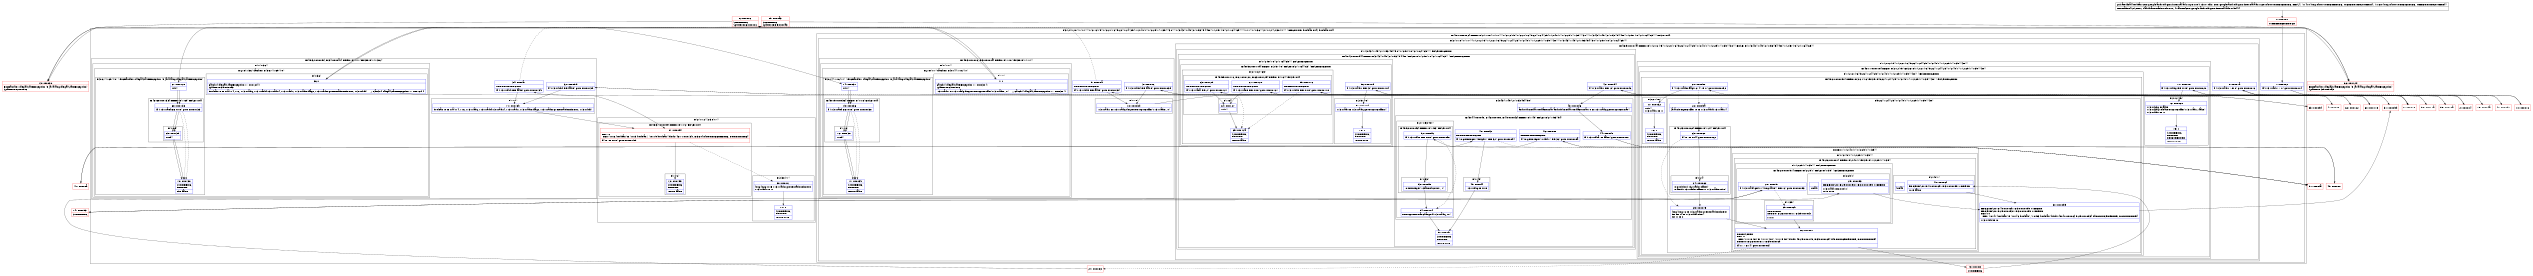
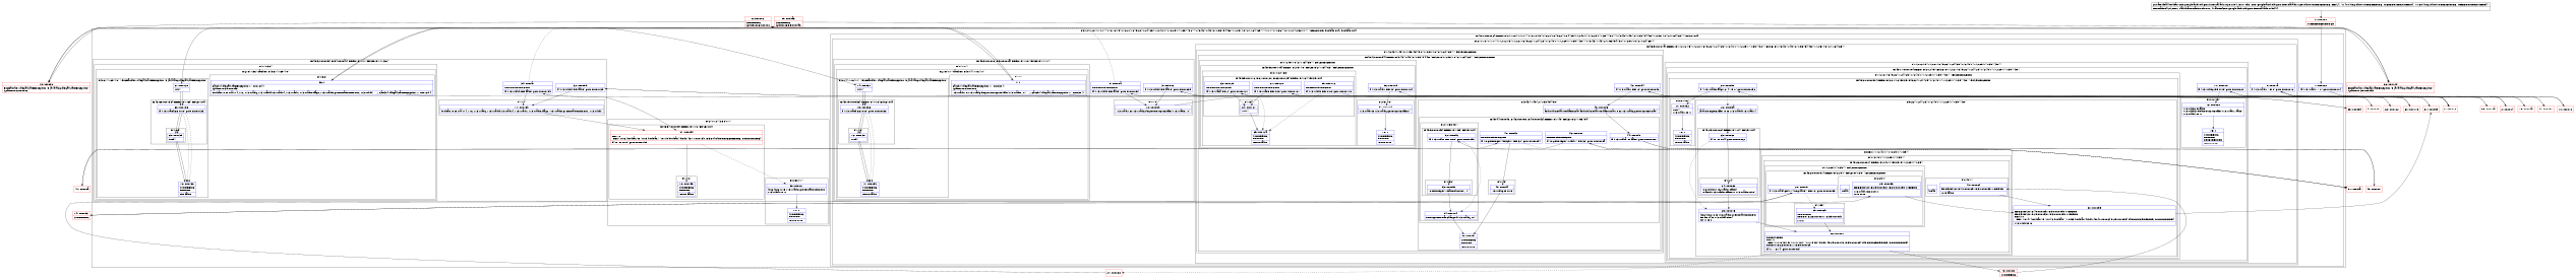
  digraph {
    node [color=blue shape=record]
    n1 [label="{18\:\ 0x003d|r13.zzadw = r13.zzadq.dequeueOutputBuffer(r13.zzadm, 0)\l}"]
    n2 [label="{7\:\ ?|Catch:\{ IllegalStateException \-\> 0x0030 \}\lSplitter:B:6:0x000c\l|r13.zzadw = r13.zzadq.dequeueOutputBuffer(r13.zzadm, 0)     \/\/ Catch:\{ IllegalStateException \-\> 0x0030 \}\l}"]
    n3 [label="{16\:\ 0x0038|zzed()\l}"]
    n4 [label="{15\:\ 0x0036|if (r13.zzaef == true) goto L_0x0038\l}"]
    n5 [label="{14\:\ 0x0031|zziu()\l}"]
    n6 [label="{17\:\ 0x003b|SYNTHETIC\lRETURN\l|return false\l}"]
    n7 [label="{3\:\ 0x0006|if (r13.zzbhd == false) goto L_0x003d\l}"]
    n8 [label="{5\:\ 0x000a|ADDED_TO_REGION\l|if (r13.zzbhk == false) goto L_0x003d\l}"]
    n9 [label="{12\:\ 0x0020|r13.zzbhg = false\lr13.zzadq.releaseOutputBuffer(r13.zzadw, false)\lr13.zzadw = \-1\l}"]
    n10 [label="{75\:\ ?|SYNTHETIC\lRETURN\lORIG_RETURN\l|return true\l}"]
    n11 [label="{21\:\ 0x0052|zziu()\lr13.zzadw = \-1\l}"]
    n12 [label="{76\:\ ?|SYNTHETIC\lRETURN\l|return false\l}"]
    n13 [label="{24\:\ 0x0062|r0.position(r13.zzadm.offset)\lr0.limit(r13.zzadm.offset + r13.zzadm.size)\l}"]
    n14 [label="{23\:\ 0x0060|if (r0 != null) goto L_0x0062\l}"]
    n15 [label="{40\:\ 0x00cf|EDGE_INSN: B:40:0x00cf\-\>B:30:0x0099 ?: BREAK  \l|r0 = false\l}"]
    n16 [label="{|break\l}"]
    n17 [label="{29\:\ 0x0093|EDGE_INSN: B:29:0x0093\-\>B:30:0x0099 ?: BREAK  \l|r13.zzadl.remove(r1)\lr0 = true\l}"]
    n18 [label="{|break\l}"]
    n19 [label="{39\:\ 0x00cb|LOOP_END\lLOOP:0: B:26:0x0081\-\>B:39:0x00cb\l|r1++\l}"]
    n20 [label="{28\:\ 0x0091|if (r13.zzadl.get(r1).longValue() == r2) goto L_0x0093\l}"]
    n21 [label="{26\:\ 0x0081|LOOP_START\lPHI: r1 \l  PHI: (r1v18 int) = (r1v17 int), (r1v19 int) binds: [B:25:0x0075, B:39:0x00cb] A[DONT_GENERATE, DONT_INLINE]\lLOOP:0: B:26:0x0081\-\>B:39:0x00cb\l|if (r1 \>= r4) goto L_0x00cf\l}"]
    n22 [label="{22\:\ 0x005a|java.nio.ByteBuffer r0 = r13.zzadt[r13.zzadw]\l}"]
    n23 [label="{25\:\ 0x0075|long long r2 = r13.zzadm.presentationTimeUs\lint int r4 = r13.zzadl.size()\lint r1 = 0\l}"]
    n24 [label="{30\:\ 0x0099|EDGE_INSN: B:40:0x00cf\-\>B:30:0x0099 ?: BREAK  \lEDGE_INSN: B:29:0x0093\-\>B:30:0x0099 ?: BREAK  \lPHI: r0 \l  PHI: (r0v47 boolean) = (r0v46 boolean), (r0v53 boolean) binds: [B:40:0x00cf, B:29:0x0093] A[DONT_GENERATE, DONT_INLINE]\l|r13.zzbhi = r0\l}"]
    n25 [label="{20\:\ 0x0050|if ((r13.zzadm.flags & 4) != 0) goto L_0x0052\l}"]
    n26 [label="{11\:\ 0x001e|if (r13.zzbhg == true) goto L_0x0020\l}"]
    n27 [label="{49\:\ 0x00f4|r13.zzbhg = true\l}"]
    n28 [label="{53\:\ 0x00fe|r0.setInteger(\"channel\-count\", 1)\l}"]
    n29 [label="{52\:\ 0x00fc|if (r13.zzbhe == true) goto L_0x00fe\l}"]
    n30 [label="{54\:\ 0x0104|onOutputFormatChanged(r13.zzadq, r0)\l}"]
    n31 [label="{44\:\ 0x00de|if (r13.zzbha != false) goto L_0x00e0\l}"]
    n32 [label="{46\:\ 0x00e8|ADDED_TO_REGION\l|if (r0.getInteger(\"width\") == 32) goto L_0x00ea\l}"]
    n33 [label="{48\:\ 0x00f2|ADDED_TO_REGION\l|if (r0.getInteger(\"height\") == 32) goto L_0x00f4\l}"]
    n34 [label="{43\:\ 0x00d6|android.media.MediaFormat android.media.MediaFormat r0 = r13.zzadq.getOutputFormat()\l}"]
    n35 [label="{50\:\ 0x00f7|SYNTHETIC\lRETURN\l|return true\l}"]
    n36 [label="{57\:\ 0x010f|r13.zzadt = r13.zzadq.getOutputBuffers()\l}"]
    n37 [label="{78\:\ ?|SYNTHETIC\lRETURN\l|return true\l}"]
    n38 [label="{64\:\ 0x0127|zziu()\l}"]
    n39 [label="{59\:\ 0x011c|ADDED_TO_REGION\l|if (r13.zzbhb == true) goto L_0x011e\l}"]
    n40 [label="{61\:\ 0x0120|ADDED_TO_REGION\l|if (r13.zzaee == true) goto L_0x0127\l}"]
    n41 [label="{63\:\ 0x0125|ADDED_TO_REGION\l|if (r13.zzaea == 2) goto L_0x0127\l}"]
    n42 [label="{65\:\ 0x012a|SYNTHETIC\lRETURN\l|return false\l}"]
    n43 [label="{56\:\ 0x010d|if (r13.zzadw == \-3) goto L_0x010f\l}"]
    n44 [label="{42\:\ 0x00d4|if (r13.zzadw == \-2) goto L_0x00d6\l}"]
    n45 [label="{9\:\ 0x001a|if (r13.zzadw \>= 0) goto L_0x001c\l}"]
    n46 [label="{1\:\ 0x0002|if (r13.zzadw \< 0) goto L_0x0004\l}"]
    n47 [label="{71\:\ 0x013b|boolean r0 = zza(r14, r16, r13.zzadq, r13.zzadt[r13.zzadw], r13.zzadw, r13.zzadm.flags, r13.zzadm.presentationTimeUs, r13.zzbhi)\l}"]
    n48 [label="{69\:\ 0x0135|zzed()\l}"]
    n49 [label="{68\:\ 0x0133|if (r13.zzaef == true) goto L_0x0135\l}"]
    n50 [label="{67\:\ 0x012e|zziu()\l}"]
    n51 [label="{70\:\ 0x0138|SYNTHETIC\lRETURN\l|size false\l}"]
    n52 [label="{36\:\ ?|Catch:\{ IllegalStateException \-\> 0x012d \}\lSplitter:B:35:0x00a3\l|boolean r0 = zza(r14, r16, r13.zzadq, r13.zzadt[r13.zzadw], r13.zzadw, r13.zzadm.flags, r13.zzadm.presentationTimeUs, r13.zzbhi)     \/\/ Catch:\{ IllegalStateException \-\> 0x012d \}\l}"]
    n53 [label="{32\:\ 0x009d|if (r13.zzbhd == false) goto L_0x013b\l}"]
    n54 [label="{34\:\ 0x00a1|ADDED_TO_REGION\l|if (r13.zzbhk == false) goto L_0x013b\l}"]
    n55 [label="{72\:\ 0x0159|SYNTHETIC\lRETURN\l|return false\l}"]
    n56 [color=red label="{37\:\ 0x00bf|PHI: r0 \l  PHI: (r0v6 boolean) = (r0v5 boolean), (r0v19 boolean) binds: [B:71:0x013b, B:36:?] A[DONT_GENERATE, DONT_INLINE]\l|if (r0 != true) goto L_0x0159\l}"]
    n57 [label="{38\:\ 0x00c1|long long r0 = r13.zzadm.presentationTimeUs\lr13.zzadw = \-1\l}"]
    n58 [label="{77\:\ ?|SYNTHETIC\lRETURN\l|return true\l}"]
    n59 [color=red label="{8\:\ 0x0018}"]
    n60 [color=red label="{13\:\ 0x0030|ExcHandler: IllegalStateException (e java.lang.IllegalStateException)\lSplitter:B:6:0x000c\l}"]
    n61 [color=red label="{4\:\ 0x0008}"]
    n62 [color=red label="{6\:\ 0x000c|SYNTHETIC\lSplitter:B:6:0x000c\l}"]
    n63 [color=red label="{74\:\ 0x0093|SYNTHETIC\l}"]
    n64 [color=red label="{27\:\ 0x0083}"]
    n65 [color=red label="{73\:\ 0x00cf|SYNTHETIC\l}"]
    n66 [color=red label="{31\:\ 0x009b}"]
    n67 [color=red label="{19\:\ 0x004a}"]
    n68 [color=red label="{45\:\ 0x00e0}"]
    n69 [color=red label="{51\:\ 0x00fa}"]
    n70 [color=red label="{47\:\ 0x00ea}"]
    n71 [color=red label="{60\:\ 0x011e}"]
    n72 [color=red label="{62\:\ 0x0122}"]
-   n73 [color=red label="{58\:\ 0x011a}"]
    n74 [color=red label="{55\:\ 0x010a}"]
    n75 [color=red label="{10\:\ 0x001c}"]
    n76 [color=red label="{41\:\ 0x00d1}"]
    n77 [color=red label="{2\:\ 0x0004}"]
    n78 [color=red label="{66\:\ 0x012d|ExcHandler: IllegalStateException (e java.lang.IllegalStateException)\lSplitter:B:35:0x00a3\l}"]
    n79 [color=red label="{33\:\ 0x009f}"]
    n80 [color=red label="{35\:\ 0x00a3|SYNTHETIC\lSplitter:B:35:0x00a3\l}"]
    n81 [color=red label="{0\:\ 0x0000|MTH_ENTER_BLOCK\l}"]
    n82 [label="{private final boolean com.google.android.gms.internal.ads.zzpe.zze((r13v0 'this' com.google.android.gms.internal.ads.zzpe A[IMMUTABLE_TYPE, THIS]), (r14v0 long A[IMMUTABLE_TYPE, METHOD_ARGUMENT]), (r16v0 long A[IMMUTABLE_TYPE, METHOD_ARGUMENT]))  | Annotation[SYSTEM, dalvik.annotation.Throws, \{value=[com.google.android.gms.internal.ads.zzku]\}]\l}" color=""]
    subgraph cluster_1 {
      label="R(3:(2:(1:18)(1:(1:7))|(1:(2:12|75)(1:(2:21|76)(5:22|(1:24)|25|(1:(2:40|1)(1:(2:29|1)(1:39)))|30)))(1:(3:43|(1:49)(2:(1:53)|54)|50)(1:(2:57|78)(2:(1:64)|65))))|(1:71)(1:(1:36))|(2:(1:72)|(2:38|77))) | DECL_VAR: boolean null, boolean null\l"
      subgraph cluster_2 {
        label="IF [B:1:0x0002] THEN: R(2:(1:18)(1:(1:7))|(1:(2:12|75)(1:(2:21|76)(5:22|(1:24)|25|(1:(2:40|1)(1:(2:29|1)(1:39)))|30)))(1:(3:43|(1:49)(2:(1:53)|54)|50)(1:(2:57|78)(2:(1:64)|65)))) ELSE: null"
        n46
        subgraph cluster_3 {
          label="R(2:(1:18)(1:(1:7))|(1:(2:12|75)(1:(2:21|76)(5:22|(1:24)|25|(1:(2:40|1)(1:(2:29|1)(1:39)))|30)))(1:(3:43|(1:49)(2:(1:53)|54)|50)(1:(2:57|78)(2:(1:64)|65))))"
          subgraph cluster_4 {
            label="IF [B:3:0x0006, B:5:0x000a] THEN: R(1:18) ELSE: R(1:(1:7))"
            n7
            n8
            subgraph cluster_5 {
              label="R(1:18)"
              n1
            }
            subgraph cluster_6 {
              label="R(1:(1:7))"
              subgraph cluster_7 {
                label="Try: R(1:7) catches: R(3:14|(1:16)|17)"
                subgraph cluster_8 {
                  label="R(1:7)"
                  n2
                }
                subgraph cluster_9 {
                  label="R(3:14|(1:16)|17) | ExcHandler: IllegalStateException (e java.lang.IllegalStateException)\l"
                  n5
                  n6
                  subgraph cluster_10 {
                    label="IF [B:15:0x0036] THEN: R(1:16) ELSE: null"
                    n4
                    subgraph cluster_11 {
                      label="R(1:16)"
                      n3
                    }
                  }
                }
              }
            }
          }
          subgraph cluster_12 {
            label="IF [B:9:0x001a] THEN: R(1:(2:12|75)(1:(2:21|76)(5:22|(1:24)|25|(1:(2:40|1)(1:(2:29|1)(1:39)))|30))) ELSE: R(1:(3:43|(1:49)(2:(1:53)|54)|50)(1:(2:57|78)(2:(1:64)|65)))"
            n45
            subgraph cluster_13 {
              label="R(1:(2:12|75)(1:(2:21|76)(5:22|(1:24)|25|(1:(2:40|1)(1:(2:29|1)(1:39)))|30)))"
              subgraph cluster_14 {
                label="IF [B:11:0x001e] THEN: R(2:12|75) ELSE: R(1:(2:21|76)(5:22|(1:24)|25|(1:(2:40|1)(1:(2:29|1)(1:39)))|30))"
                n26
                subgraph cluster_15 {
                  label="R(2:12|75)"
                  n9
                  n10
                }
                subgraph cluster_16 {
                  label="R(1:(2:21|76)(5:22|(1:24)|25|(1:(2:40|1)(1:(2:29|1)(1:39)))|30)) | ELSE_IF_CHAIN\l"
                  subgraph cluster_17 {
                    label="IF [B:20:0x0050] THEN: R(2:21|76) ELSE: R(5:22|(1:24)|25|(1:(2:40|1)(1:(2:29|1)(1:39)))|30) | ELSE_IF_CHAIN\l"
                    n25
                    subgraph cluster_18 {
                      label="R(2:21|76)"
                      n11
                      n12
                    }
                    subgraph cluster_19 {
                      label="R(5:22|(1:24)|25|(1:(2:40|1)(1:(2:29|1)(1:39)))|30)"
                      n22
                      n23
                      n24
                      subgraph cluster_20 {
                        label="IF [B:23:0x0060] THEN: R(1:24) ELSE: null"
                        n14
                        subgraph cluster_21 {
                          label="R(1:24)"
                          n13
                        }
                      }
                      subgraph cluster_22 {
                        label="LOOP:0: (1:(2:40|1)(1:(2:29|1)(1:39)))"
                        subgraph cluster_23 {
                          label="R(1:(2:40|1)(1:(2:29|1)(1:39)))"
                          subgraph cluster_24 {
                            label="IF [B:26:0x0081] THEN: R(2:40|1) ELSE: R(1:(2:29|1)(1:39))"
                            n21
                            subgraph cluster_25 {
                              label="R(2:40|1)"
                              n15
                              n16
                            }
                            subgraph cluster_26 {
                              label="R(1:(2:29|1)(1:39)) | ELSE_IF_CHAIN\l"
                              subgraph cluster_27 {
                                label="IF [B:28:0x0091] THEN: R(2:29|1) ELSE: R(1:39) | ELSE_IF_CHAIN\l"
                                n20
                                subgraph cluster_28 {
                                  label="R(2:29|1)"
                                  n17
                                  n18
                                }
                                subgraph cluster_29 {
                                  label="R(1:39)"
                                  n19
                                }
                              }
                            }
                          }
                        }
                      }
                    }
                  }
                }
              }
            }
            subgraph cluster_30 {
              label="R(1:(3:43|(1:49)(2:(1:53)|54)|50)(1:(2:57|78)(2:(1:64)|65))) | ELSE_IF_CHAIN\l"
              subgraph cluster_31 {
                label="IF [B:42:0x00d4] THEN: R(3:43|(1:49)(2:(1:53)|54)|50) ELSE: R(1:(2:57|78)(2:(1:64)|65)) | ELSE_IF_CHAIN\l"
                n44
                subgraph cluster_32 {
                  label="R(3:43|(1:49)(2:(1:53)|54)|50)"
                  n34
                  n35
                  subgraph cluster_33 {
                    label="IF [B:44:0x00de, B:46:0x00e8, B:48:0x00f2] THEN: R(1:49) ELSE: R(2:(1:53)|54)"
                    n31
                    n32
                    n33
                    subgraph cluster_34 {
                      label="R(1:49)"
                      n27
                    }
                    subgraph cluster_35 {
                      label="R(2:(1:53)|54)"
                      n30
                      subgraph cluster_36 {
                        label="IF [B:52:0x00fc] THEN: R(1:53) ELSE: null"
                        n29
                        subgraph cluster_37 {
                          label="R(1:53)"
                          n28
                        }
                      }
                    }
                  }
                }
                subgraph cluster_38 {
                  label="R(1:(2:57|78)(2:(1:64)|65)) | ELSE_IF_CHAIN\l"
                  subgraph cluster_39 {
                    label="IF [B:56:0x010d] THEN: R(2:57|78) ELSE: R(2:(1:64)|65) | ELSE_IF_CHAIN\l"
                    n43
                    subgraph cluster_40 {
                      label="R(2:57|78)"
                      n36
                      n37
                    }
                    subgraph cluster_41 {
                      label="R(2:(1:64)|65)"
                      n42
                      subgraph cluster_42 {
                        label="IF [B:59:0x011c, B:61:0x0120, B:63:0x0125] THEN: R(1:64) ELSE: null"
                        n39
                        n40
                        n41
                        subgraph cluster_43 {
                          label="R(1:64)"
                          n38
                        }
                      }
                    }
                  }
                }
              }
            }
          }
        }
      }
      subgraph cluster_44 {
        label="IF [B:32:0x009d, B:34:0x00a1] THEN: R(1:71) ELSE: R(1:(1:36))"
        n53
        n54
        subgraph cluster_45 {
          label="R(1:71)"
          n47
        }
        subgraph cluster_46 {
          label="R(1:(1:36))"
          subgraph cluster_47 {
            label="Try: R(1:36) catches: R(3:67|(1:69)|70)"
            subgraph cluster_48 {
              label="R(3:67|(1:69)|70) | ExcHandler: IllegalStateException (e java.lang.IllegalStateException)\l"
              n50
              n51
              subgraph cluster_49 {
                label="IF [B:68:0x0133] THEN: R(1:69) ELSE: null"
                n49
                subgraph cluster_50 {
                  label="R(1:69)"
                  n48
                }
              }
            }
            subgraph cluster_51 {
              label="R(1:36)"
              n52
            }
          }
        }
      }
      subgraph cluster_52 {
        label="R(2:(1:72)|(2:38|77))"
        subgraph cluster_53 {
          label="IF [B:37:0x00bf] THEN: R(1:72) ELSE: null"
          n56
          subgraph cluster_54 {
            label="R(1:72)"
            n55
          }
        }
        subgraph cluster_55 {
          label="R(2:38|77)"
          n57
          n58
        }
      }
    }
    subgraph cluster_56 {
      label="R(3:14|(1:16)|17) | ExcHandler: IllegalStateException (e java.lang.IllegalStateException)\l"
      subgraph cluster_57 {
        label="IF [B:15:0x0036] THEN: R(1:16) ELSE: null"
        subgraph cluster_58 {
          label="R(1:16)"
        }
      }
    }
    subgraph cluster_59 {
      label="R(3:67|(1:69)|70) | ExcHandler: IllegalStateException (e java.lang.IllegalStateException)\l"
      subgraph cluster_60 {
        label="IF [B:68:0x0133] THEN: R(1:69) ELSE: null"
        subgraph cluster_61 {
          label="R(1:69)"
        }
      }
    }
    n1 -> n59
    n2 -> n59
    n2 -> n60
    n3 -> n6
    n3 -> n6
    n4 -> n3
    n4 -> n3
    n4 -> n6 [style=dashed]
    n4 -> n6 [style=dashed]
    n5 -> n4
    n5 -> n4
    n7 -> n1
    n7 -> n61 [style=dashed]
    n8 -> n1
    n8 -> n62 [style=dashed]
    n9 -> n10
    n11 -> n12
    n13 -> n23
    n14 -> n13
    n14 -> n23 [style=dashed]
    n15 -> n24
    n17 -> n24
    n19 -> n21
    n20 -> n19 [style=dashed]
    n20 -> n63
    n21 -> n64 [style=dashed]
    n21 -> n65
    n22 -> n14
    n23 -> n21
    n24 -> n66
    n25 -> n11
    n25 -> n22 [style=dashed]
    n26 -> n9
    n26 -> n67 [style=dashed]
    n27 -> n35
    n28 -> n30
    n29 -> n28
    n29 -> n30 [style=dashed]
    n30 -> n35
    n31 -> n68
    n31 -> n69 [style=dashed]
    n32 -> n69 [style=dashed]
    n32 -> n70
    n33 -> n27
    n33 -> n69 [style=dashed]
    n34 -> n31
    n36 -> n37
    n38 -> n42
    n39 -> n42 [style=dashed]
    n39 -> n71
    n40 -> n38
    n40 -> n72 [style=dashed]
    n41 -> n38
    n41 -> n42 [style=dashed]
    n43 -> n36
-   n43 -> n73 [style=dashed]
    n44 -> n34
    n44 -> n74 [style=dashed]
    n45 -> n75
    n45 -> n76 [style=dashed]
    n46 -> n66 [style=dashed]
    n46 -> n77
    n47 -> n56
    n48 -> n51
    n48 -> n51
    n49 -> n48
    n49 -> n48
    n49 -> n51 [style=dashed]
    n49 -> n51 [style=dashed]
    n50 -> n49
    n50 -> n49
    n52 -> n56
    n52 -> n78
    n53 -> n47
    n53 -> n79 [style=dashed]
    n54 -> n47
    n54 -> n80 [style=dashed]
    n56 -> n55
    n56 -> n57 [style=dashed]
    n57 -> n58
    n59 -> n45
    n60 -> n5
    n61 -> n8
    n62 -> n2
    n62 -> n60
    n63 -> n17
    n64 -> n20
    n65 -> n15
    n66 -> n53
    n67 -> n25
    n68 -> n32
    n69 -> n29
    n70 -> n33
    n71 -> n40
    n72 -> n41
-   n73 -> n39
    n74 -> n43
    n75 -> n26
    n76 -> n44
    n77 -> n7
    n78 -> n50
    n79 -> n54
    n80 -> n52
    n80 -> n78
    n81 -> n46
    n82 -> n81
  }
